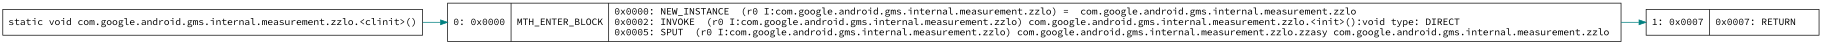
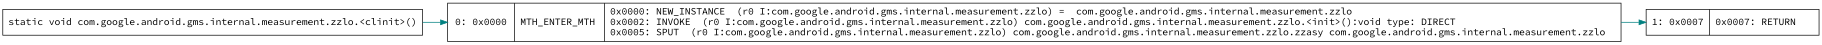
  digraph {
    rankdir=LR
    fontname="Source Code Pro"
    node [shape=record fontname="Source Code Pro"]
    edge [color=teal fontname="Source Code Pro"]
-   n1 [label="{0\:\ 0x0000|MTH_ENTER_BLOCK\l|0x0000: NEW_INSTANCE  (r0 I:com.google.android.gms.internal.measurement.zzlo) =  com.google.android.gms.internal.measurement.zzlo \l0x0002: INVOKE  (r0 I:com.google.android.gms.internal.measurement.zzlo) com.google.android.gms.internal.measurement.zzlo.\<init\>():void type: DIRECT \l0x0005: SPUT  (r0 I:com.google.android.gms.internal.measurement.zzlo) com.google.android.gms.internal.measurement.zzlo.zzasy com.google.android.gms.internal.measurement.zzlo \l}"]
+   n1 [label="{0\:\ 0x0000|MTH_ENTER_MTH\l|0x0000: NEW_INSTANCE  (r0 I:com.google.android.gms.internal.measurement.zzlo) =  com.google.android.gms.internal.measurement.zzlo \l0x0002: INVOKE  (r0 I:com.google.android.gms.internal.measurement.zzlo) com.google.android.gms.internal.measurement.zzlo.\<init\>():void type: DIRECT \l0x0005: SPUT  (r0 I:com.google.android.gms.internal.measurement.zzlo) com.google.android.gms.internal.measurement.zzlo.zzasy com.google.android.gms.internal.measurement.zzlo \l}"]
    n2 [label="{1\:\ 0x0007|0x0007: RETURN   \l}"]
    n3 [label="{static void com.google.android.gms.internal.measurement.zzlo.\<clinit\>() }"]
    n1 -> n2
    n3 -> n1
  }
